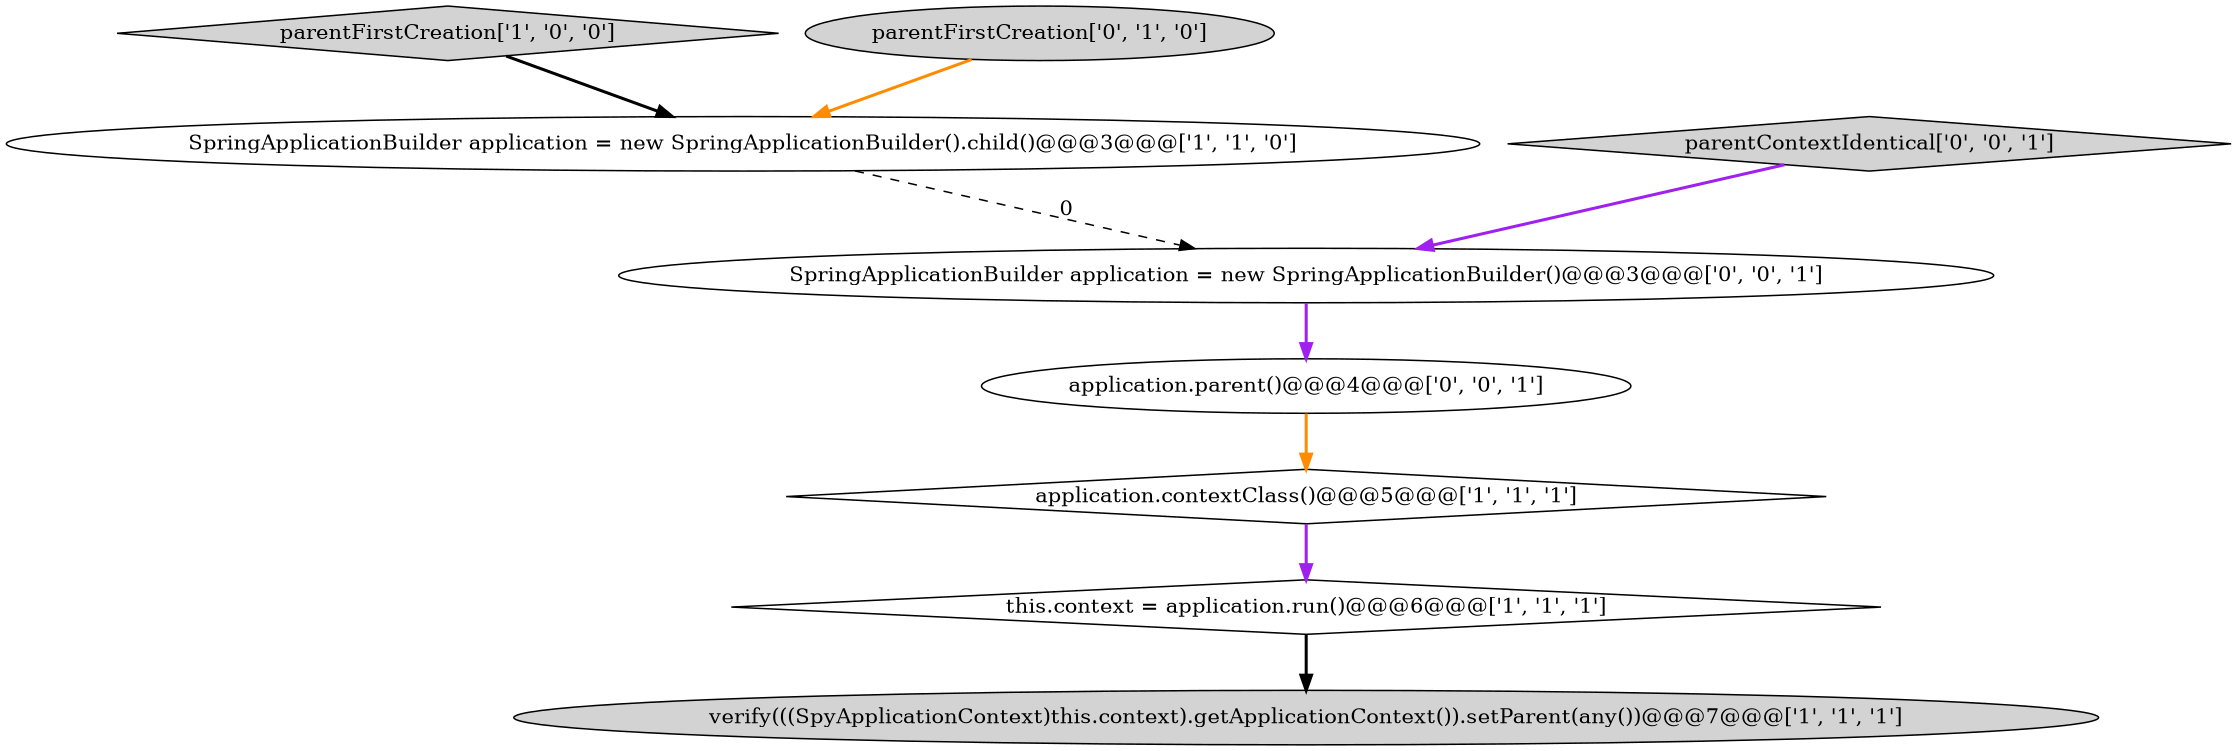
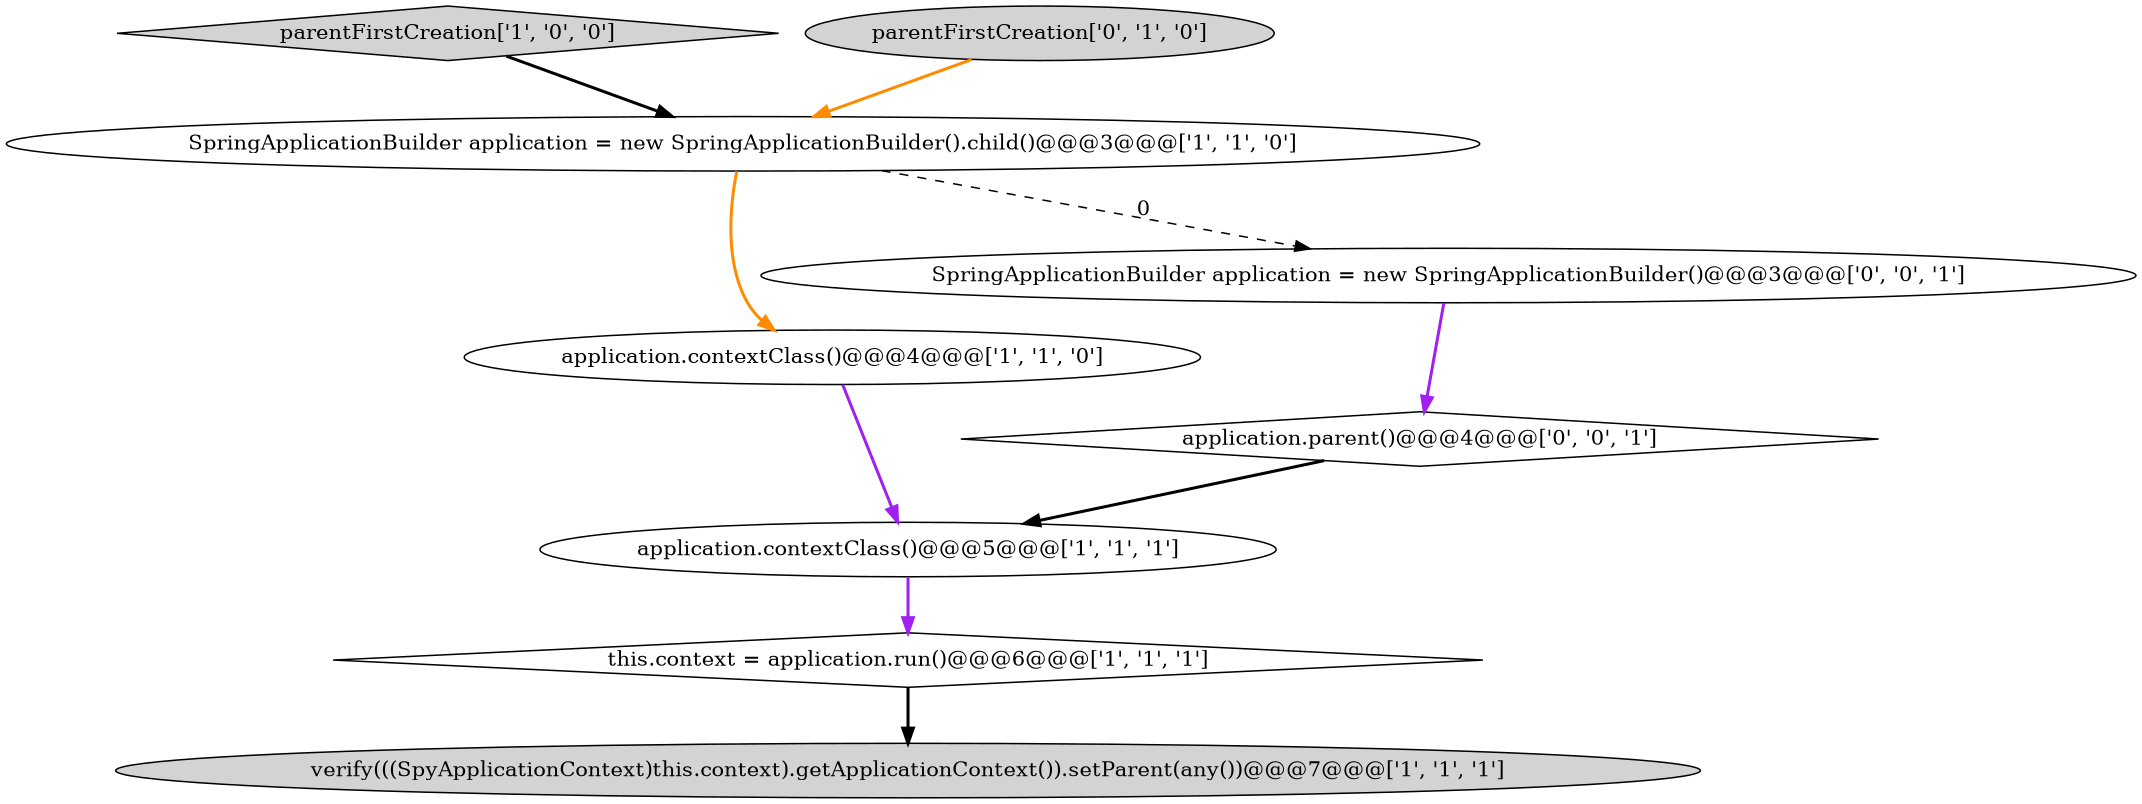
  digraph {
    node [fillcolor=white shape=ellipse style=filled]
    edge [color=black style=bold]
    n1 [label="this.context = application.run()@@@6@@@['1', '1', '1']" shape=diamond]
    n2 [fillcolor=lightgray label="verify(((SpyApplicationContext)this.context).getApplicationContext()).setParent(any())@@@7@@@['1', '1', '1']"]
    n3 [fillcolor=lightgray label="parentFirstCreation['1', '0', '0']" shape=diamond]
    n4 [label="SpringApplicationBuilder application = new SpringApplicationBuilder().child()@@@3@@@['1', '1', '0']"]
+   n5 [label="application.contextClass()@@@4@@@['1', '1', '0']"]
    n6 [label="SpringApplicationBuilder application = new SpringApplicationBuilder()@@@3@@@['0', '0', '1']"]
-   n7 [label="application.contextClass()@@@5@@@['1', '1', '1']" shape=diamond]
-   n8 [fillcolor=lightgray label="parentContextIdentical['0', '0', '1']" shape=diamond]
-   n9 [label="application.parent()@@@4@@@['0', '0', '1']"]
+   n7 [label="application.contextClass()@@@5@@@['1', '1', '1']"]
+   n9 [label="application.parent()@@@4@@@['0', '0', '1']" shape=diamond]
    n10 [fillcolor=lightgray label="parentFirstCreation['0', '1', '0']"]
    n1 -> n2
    n3 -> n4
+   n4 -> n5 [color=darkorange]
    n4 -> n6 [label=0 style=dashed]
+   n5 -> n7 [color=purple]
    n6 -> n9 [color=purple]
    n7 -> n1 [color=purple]
-   n8 -> n6 [color=purple]
-   n9 -> n7 [color=darkorange]
+   n9 -> n7
    n10 -> n4 [color=darkorange]
  }
